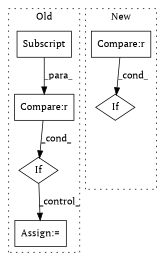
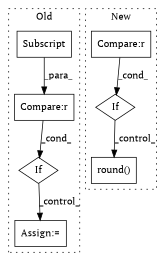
  digraph {
    fontname="PT Serif"
    node [a=96 s=4414 shape=box fontname="PT Serif"]
    edge [fontname="PT Serif"]
    n1 [l=3 label=If s=3192 shape=diamond]
    n2 [a=68 l=4 label="Assign:=" s=3265]
    n3 [a=40 l=53 label="Compare:r" s=3195]
    n4 [a=63 l="11,0" label=Subscript s="3237,0"]
+   n5 [a=75 l=27 label="round()" s=4454]
    n6 [l=0 label=If shape=diamond]
    n7 [a=40 l=20 label="Compare:r"]
    subgraph cluster_1 {
      label=Old
      style=dotted
      n1
      n2
      n3
      n4
    }
    subgraph cluster_2 {
      label=New
      style=dotted
+     n5
      n6
      n7
    }
    n1 -> n2 [label=_control_]
    n3 -> n1 [label=_cond_]
    n4 -> n3 [label=_para_]
+   n6 -> n5 [label=_control_]
    n7 -> n6 [label=_cond_]
  }
